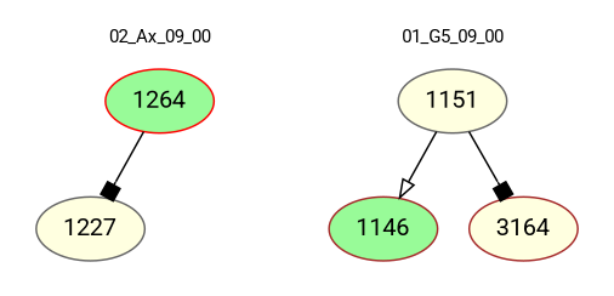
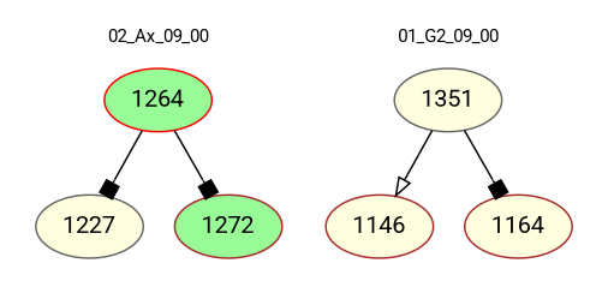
  digraph {
    fontname=Roboto
    node [color=brown fillcolor=palegreen fontname=Roboto style=filled]
    edge [arrowhead=box color=black fontname=Roboto]
    n1 [color=red label=1264]
    n2 [color=gray40 fillcolor=lightyellow label=1227]
-   n4 [color=gray40 fillcolor=lightyellow label=1151]
-   n5 [label=1146]
-   n6 [fillcolor=lightyellow label=3164]
+   n3 [label=1272]
+   n4 [color=gray40 fillcolor=lightyellow label=1351]
+   n5 [fillcolor=lightyellow label=1146]
+   n6 [fillcolor=lightyellow label=1164]
    subgraph cluster_1 {
      color=white
      fontsize=10
      label="02_Ax_09_00"
      n1
      n2
+     n3
    }
    subgraph cluster_2 {
      color=white
      fontsize=10
-     label="01_G5_09_00"
+     label="01_G2_09_00"
      n4
      n5
      n6
    }
    n1 -> n2
+   n1 -> n3
    n4 -> n5 [arrowhead=onormal]
    n4 -> n6
  }
